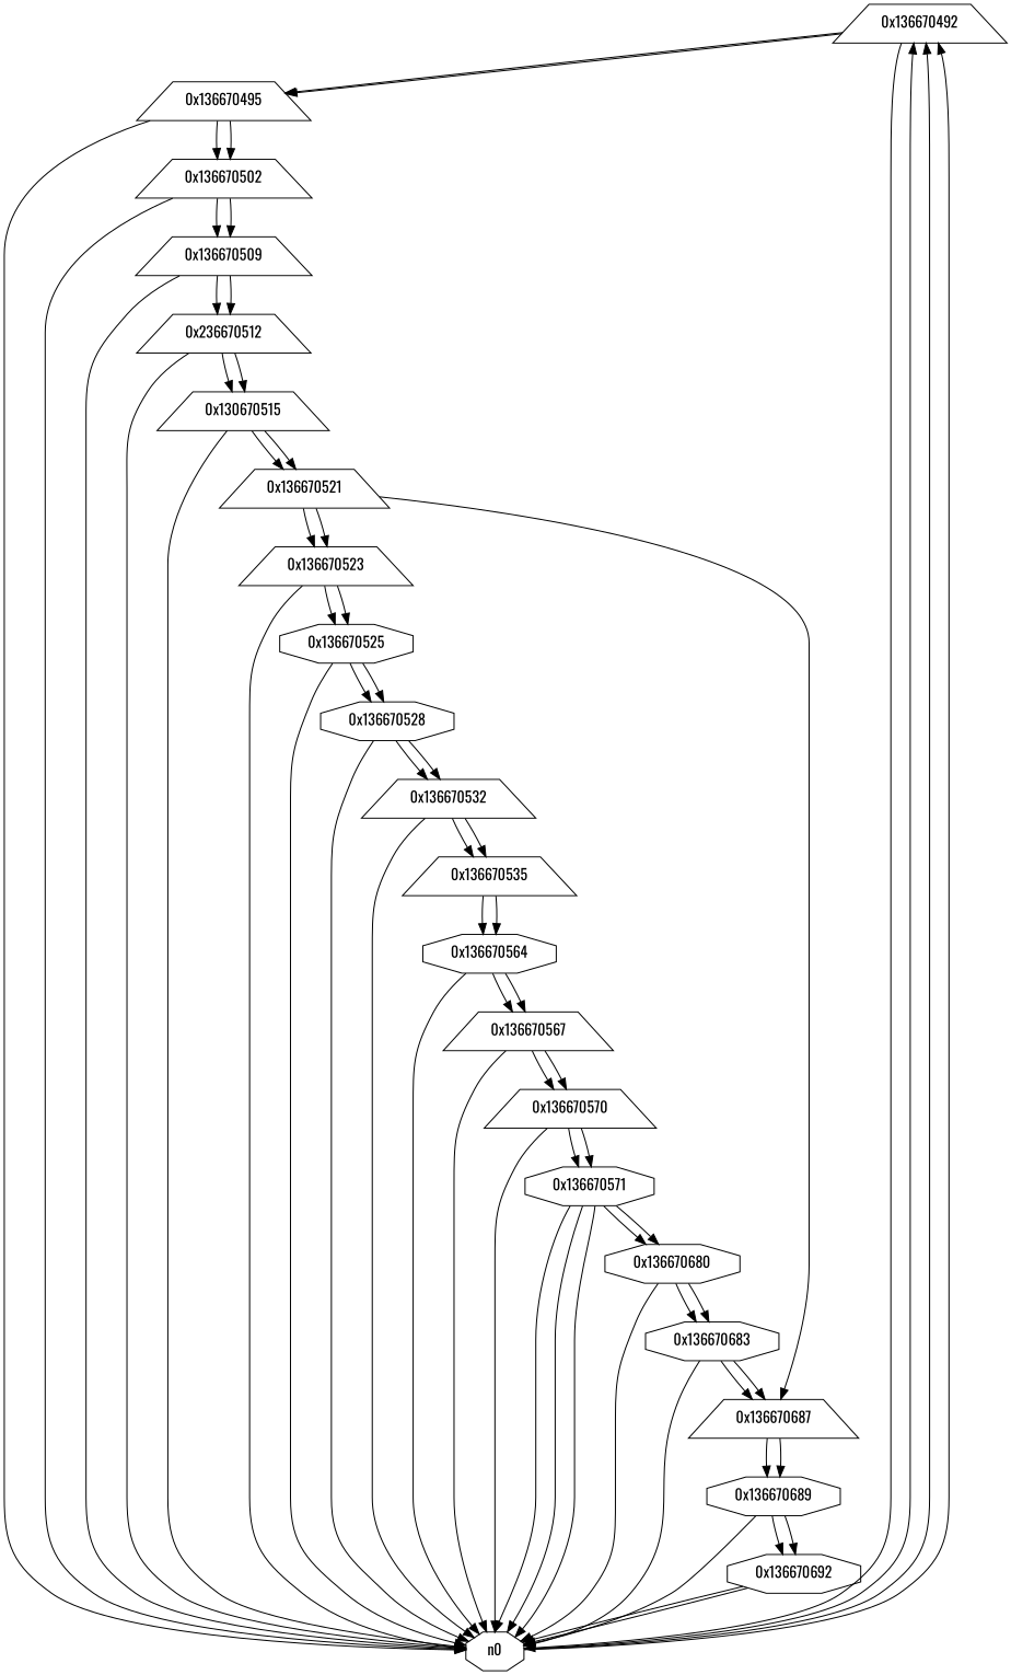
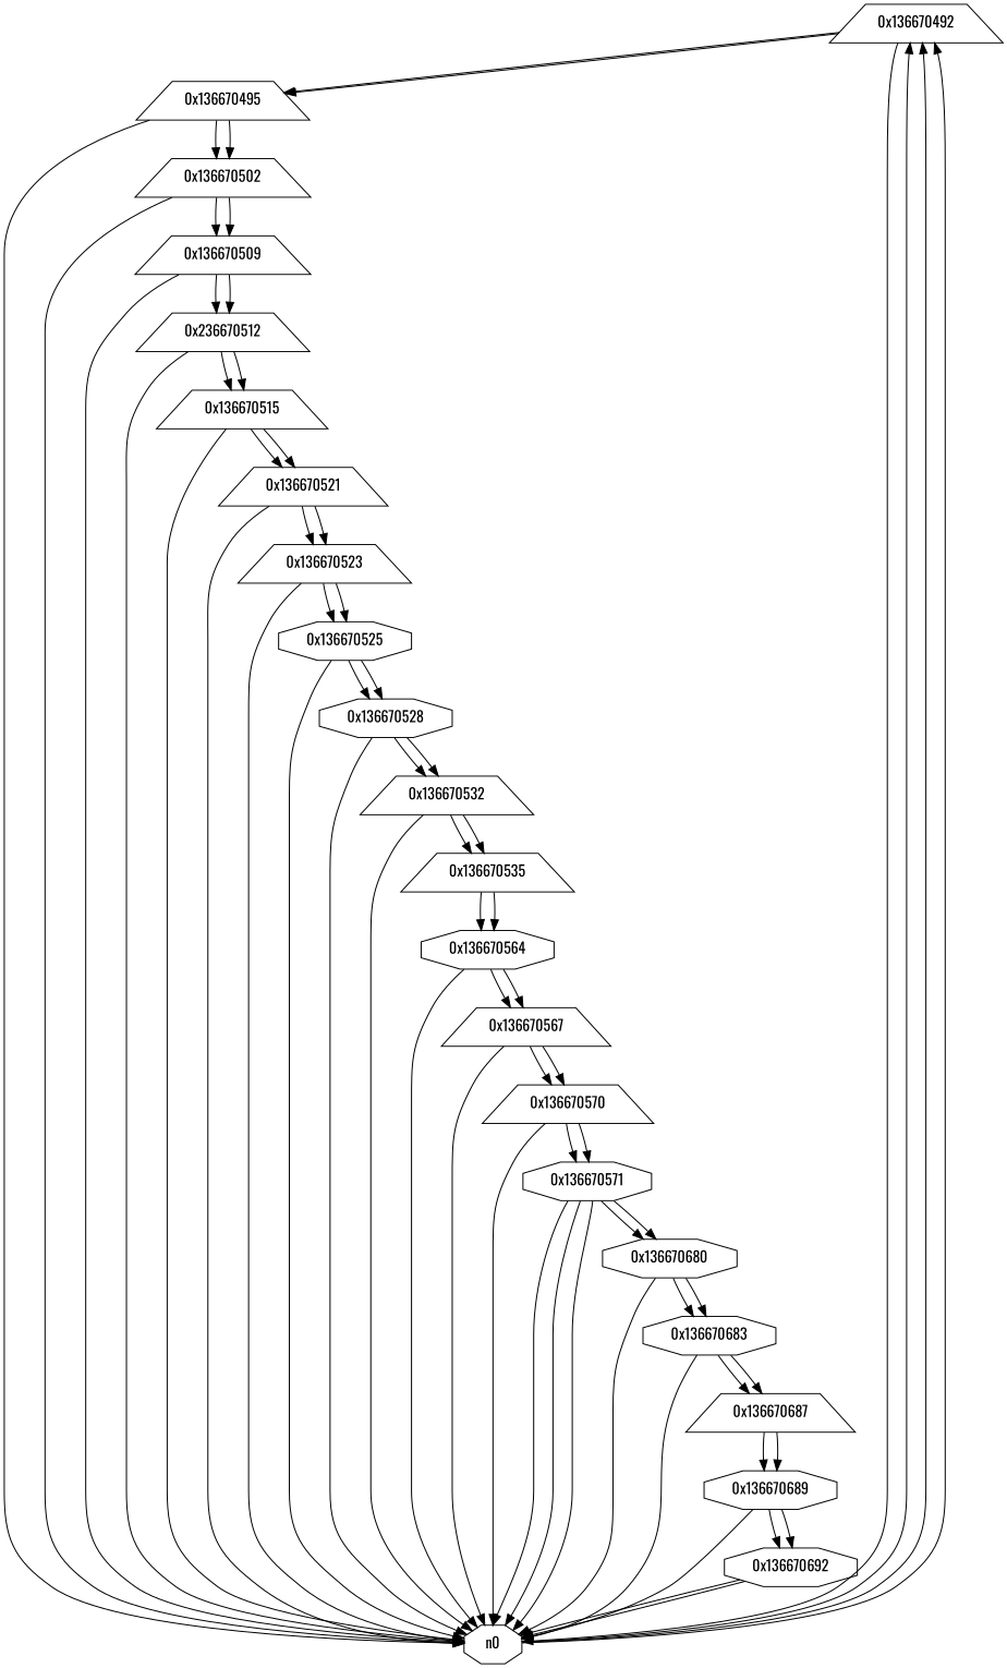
  digraph {
    fontname=Oswald
    node [fontname=Oswald shape=trapezium]
    edge [fontname=Oswald]
    n1 [label="0x136670492"]
    n2 [label="0x136670495"]
    n0 [shape=octagon]
    n3 [label="0x136670502"]
    n4 [label="0x136670509"]
    n5 [label="0x236670512"]
-   n6 [label="0x130670515"]
+   n6 [label="0x136670515"]
    n7 [label="0x136670521"]
    n8 [label="0x136670523"]
    n9 [label="0x136670525" shape=octagon]
    n10 [label="0x136670528" shape=octagon]
    n11 [label="0x136670532"]
    n12 [label="0x136670535"]
    n13 [label="0x136670564" shape=octagon]
    n14 [label="0x136670567"]
    n15 [label="0x136670570"]
    n16 [label="0x136670571" shape=octagon]
    n17 [label="0x136670680" shape=octagon]
    n18 [label="0x136670683" shape=octagon]
    n19 [label="0x136670687"]
    n20 [label="0x136670689" shape=octagon]
    n21 [label="0x136670692" shape=octagon]
    n1 -> n2
    n1 -> n2
    n1 -> n0
    n2 -> n0
    n2 -> n3
    n2 -> n3
    n0 -> n1
    n0 -> n1
    n0 -> n1
    n3 -> n0
    n3 -> n4
    n3 -> n4
    n4 -> n0
    n4 -> n5
    n4 -> n5
    n5 -> n0
    n5 -> n6
    n5 -> n6
    n6 -> n0
    n6 -> n7
    n6 -> n7
-   n7 -> n19
+   n7 -> n0
    n7 -> n8
    n7 -> n8
    n8 -> n0
    n8 -> n9
    n8 -> n9
    n9 -> n0
    n9 -> n10
    n9 -> n10
    n10 -> n0
    n10 -> n11
    n10 -> n11
    n11 -> n0
    n11 -> n12
    n11 -> n12
    n12 -> n13
    n12 -> n13
    n13 -> n0
    n13 -> n14
    n13 -> n14
    n14 -> n0
    n14 -> n15
    n14 -> n15
    n15 -> n0
    n15 -> n16
    n15 -> n16
    n16 -> n0
    n16 -> n0
    n16 -> n0
    n16 -> n17
    n16 -> n17
    n17 -> n0
    n17 -> n18
    n17 -> n18
    n18 -> n0
    n18 -> n19
    n18 -> n19
    n19 -> n20
    n19 -> n20
    n20 -> n0
    n20 -> n21
    n20 -> n21
    n21 -> n0
    n21 -> n0
  }
